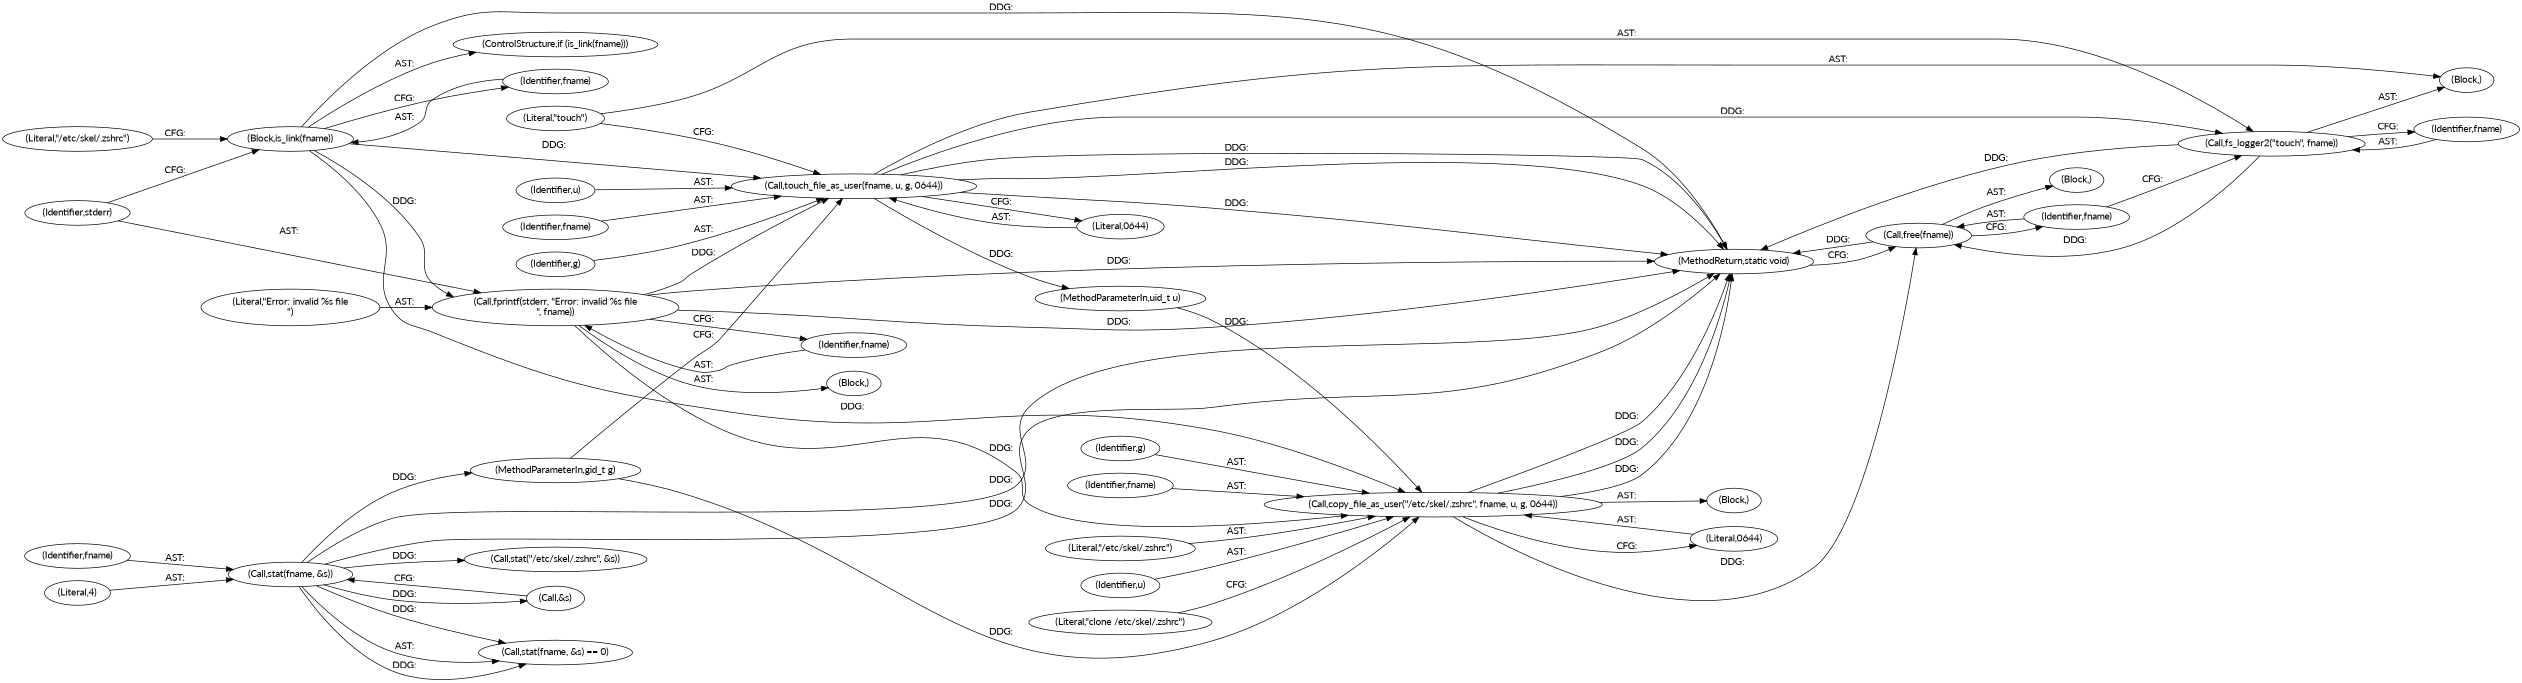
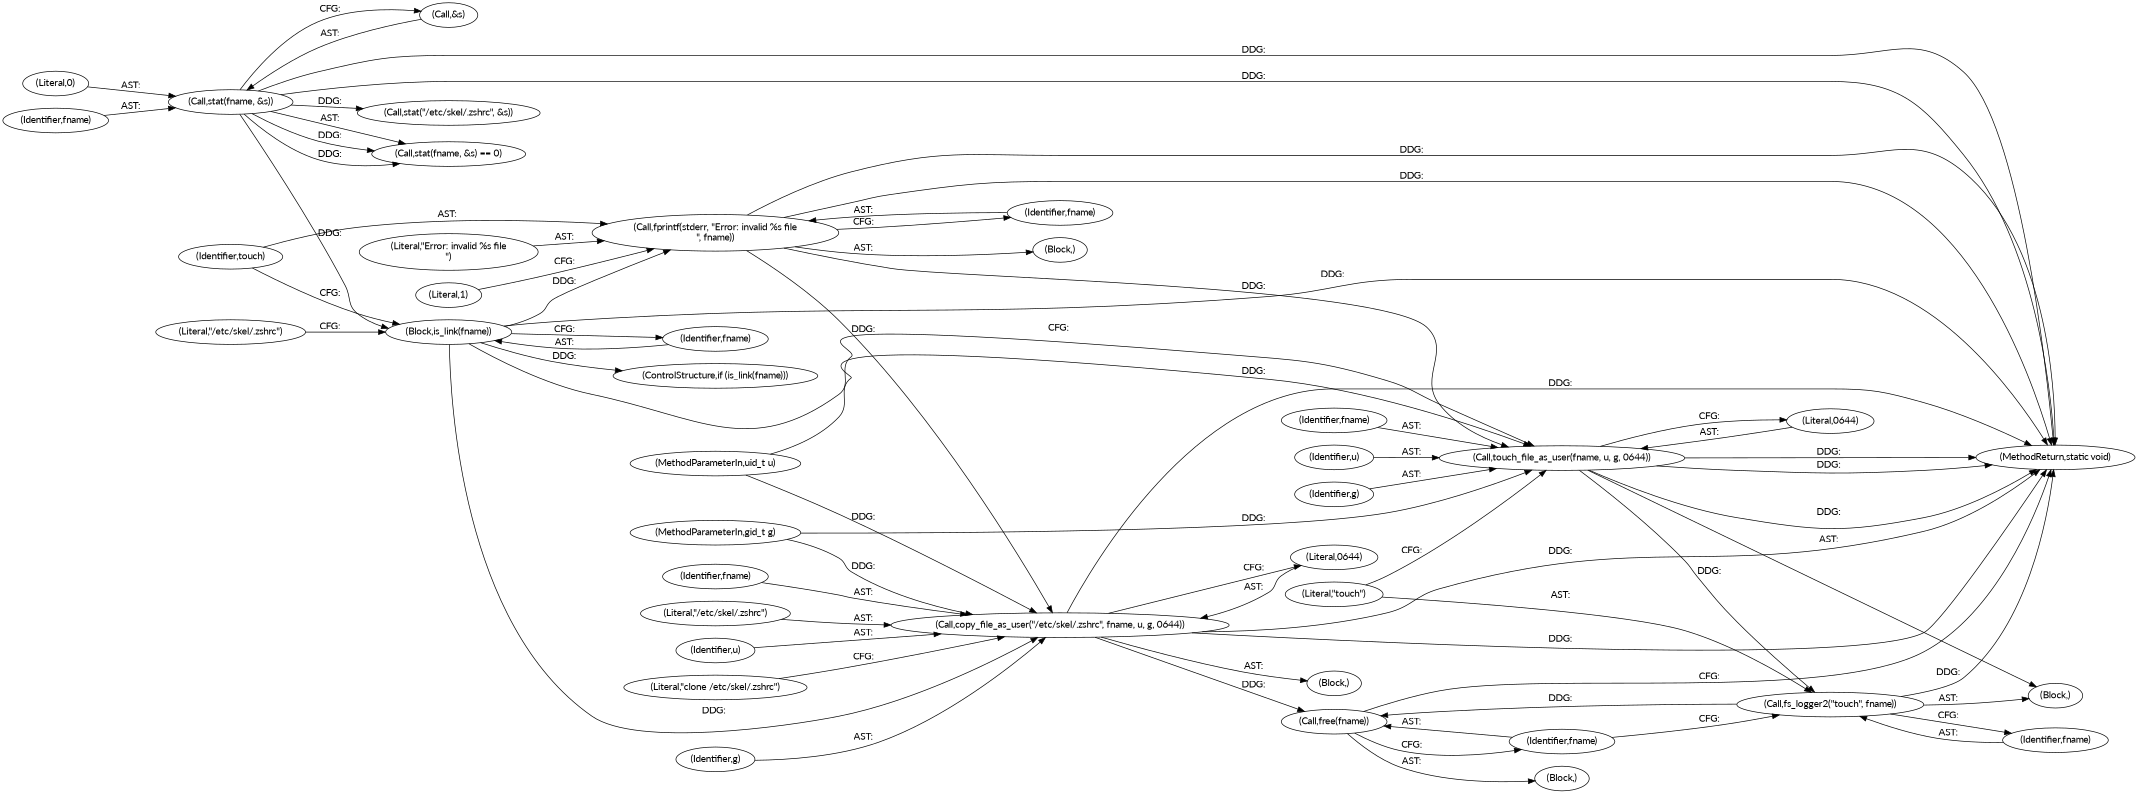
  digraph {
    fontname=Lato
    rankdir=LR
    node [fontname=Lato]
    edge [fontname=Lato]
    n1 [label="(Call,fprintf(stderr, \"Error: invalid %s file\n\", fname))"]
    n2 [label="(Call,copy_file_as_user(\"/etc/skel/.zshrc\", fname, u, g, 0644))"]
    n3 [label="(Call,touch_file_as_user(fname, u, g, 0644))"]
    n4 [label="(Identifier,fname)"]
    n5 [label="(MethodReturn,static void)"]
    n6 [label="(Block,)"]
    n7 [label="(Call,free(fname))"]
    n8 [label="(Block,)"]
    n9 [label="(Literal,0644)"]
    n10 [label="(Call,fs_logger2(\"touch\", fname))"]
    n11 [label="(Block,)"]
    n12 [label="(Literal,0644)"]
    n13 [label="(Block,is_link(fname))"]
    n14 [label="(Identifier,fname)"]
    n15 [label="(ControlStructure,if (is_link(fname)))"]
    n16 [label="(Call,stat(fname, &s))"]
    n17 [label="(Call,stat(\"/etc/skel/.zshrc\", &s))"]
    n18 [label="(Call,stat(fname, &s) == 0)"]
    n19 [label="(Call,&s)"]
    n20 [label="(Block,)"]
    n21 [label="(Identifier,fname)"]
    n22 [label="(Identifier,fname)"]
    n23 [label="(Identifier,g)"]
    n24 [label="(Literal,\"Error: invalid %s file\n\")"]
    n25 [label="(Identifier,g)"]
-   n26 [label="(Literal,4)"]
+   n26 [label="(Literal,0)"]
    n27 [label="(Identifier,fname)"]
    n28 [label="(Literal,\"touch\")"]
    n29 [label="(Identifier,fname)"]
    n30 [label="(Literal,\"/etc/skel/.zshrc\")"]
    n31 [label="(Literal,\"/etc/skel/.zshrc\")"]
    n32 [label="(MethodParameterIn,gid_t g)"]
-   n33 [label="(Identifier,stderr)"]
+   n33 [label="(Identifier,touch)"]
    n34 [label="(Identifier,u)"]
    n35 [label="(Identifier,u)"]
    n36 [label="(Literal,\"clone /etc/skel/.zshrc\")"]
    n37 [label="(MethodParameterIn,uid_t u)"]
+   n38 [label="(Literal,1)"]
    n39 [label="(Identifier,fname)"]
    n1 -> n2 [label="DDG: "]
    n1 -> n3 [label="DDG: "]
    n1 -> n4 [label="CFG: "]
    n1 -> n5 [label="DDG: "]
    n1 -> n5 [label="DDG: "]
    n1 -> n6 [label="AST: "]
    n2 -> n5 [label="DDG: "]
    n2 -> n5 [label="DDG: "]
    n2 -> n5 [label="DDG: "]
    n2 -> n7 [label="DDG: "]
    n2 -> n8 [label="AST: "]
    n2 -> n9 [label="CFG: "]
    n3 -> n5 [label="DDG: "]
    n3 -> n5 [label="DDG: "]
    n3 -> n5 [label="DDG: "]
    n3 -> n10 [label="DDG: "]
    n3 -> n11 [label="AST: "]
    n3 -> n12 [label="CFG: "]
    n4 -> n1 [label="AST: "]
-   n5 -> n7 [label="CFG: "]
-   n7 -> n5 [label="DDG: "]
+   n7 -> n5 [label="CFG: "]
    n7 -> n20 [label="AST: "]
    n7 -> n21 [label="CFG: "]
    n9 -> n2 [label="AST: "]
    n10 -> n5 [label="DDG: "]
    n10 -> n7 [label="DDG: "]
    n10 -> n11 [label="AST: "]
    n10 -> n22 [label="CFG: "]
    n12 -> n3 [label="AST: "]
    n13 -> n1 [label="DDG: "]
    n13 -> n2 [label="DDG: "]
-   n13 -> n3 [label="DDG: "]
+   n13 -> n3 [label="CFG: "]
    n13 -> n5 [label="DDG: "]
    n13 -> n14 [label="CFG: "]
-   n13 -> n15 [label="AST: "]
+   n13 -> n15 [label="DDG: "]
    n14 -> n13 [label="AST: "]
    n16 -> n5 [label="DDG: "]
    n16 -> n5 [label="DDG: "]
-   n16 -> n32 [label="DDG: "]
+   n16 -> n13 [label="DDG: "]
    n16 -> n17 [label="DDG: "]
    n16 -> n18 [label="AST: "]
    n16 -> n18 [label="DDG: "]
    n16 -> n18 [label="DDG: "]
-   n16 -> n19 [label="DDG: "]
-   n19 -> n16 [label="CFG: "]
+   n16 -> n19 [label="CFG: "]
+   n19 -> n16 [label="AST: "]
    n21 -> n7 [label="AST: "]
    n21 -> n10 [label="CFG: "]
    n22 -> n10 [label="AST: "]
    n23 -> n3 [label="AST: "]
    n24 -> n1 [label="AST: "]
    n25 -> n2 [label="AST: "]
    n26 -> n16 [label="AST: "]
    n27 -> n2 [label="AST: "]
    n28 -> n3 [label="CFG: "]
    n28 -> n10 [label="AST: "]
    n29 -> n3 [label="AST: "]
    n30 -> n13 [label="CFG: "]
    n31 -> n2 [label="AST: "]
    n32 -> n2 [label="DDG: "]
-   n32 -> n3 [label="CFG: "]
+   n32 -> n3 [label="DDG: "]
    n33 -> n1 [label="AST: "]
    n33 -> n13 [label="CFG: "]
    n34 -> n3 [label="AST: "]
    n35 -> n2 [label="AST: "]
    n36 -> n2 [label="CFG: "]
    n37 -> n2 [label="DDG: "]
-   n3 -> n37 [label="DDG: "]
+   n37 -> n3 [label="DDG: "]
+   n38 -> n1 [label="CFG: "]
    n39 -> n16 [label="AST: "]
  }
